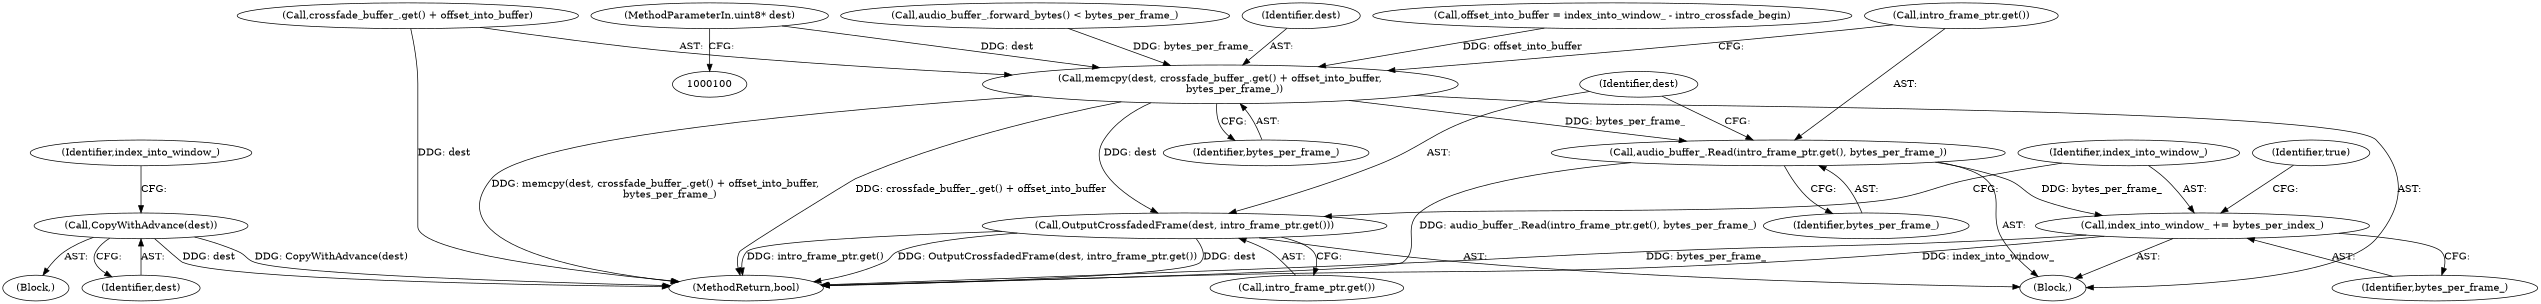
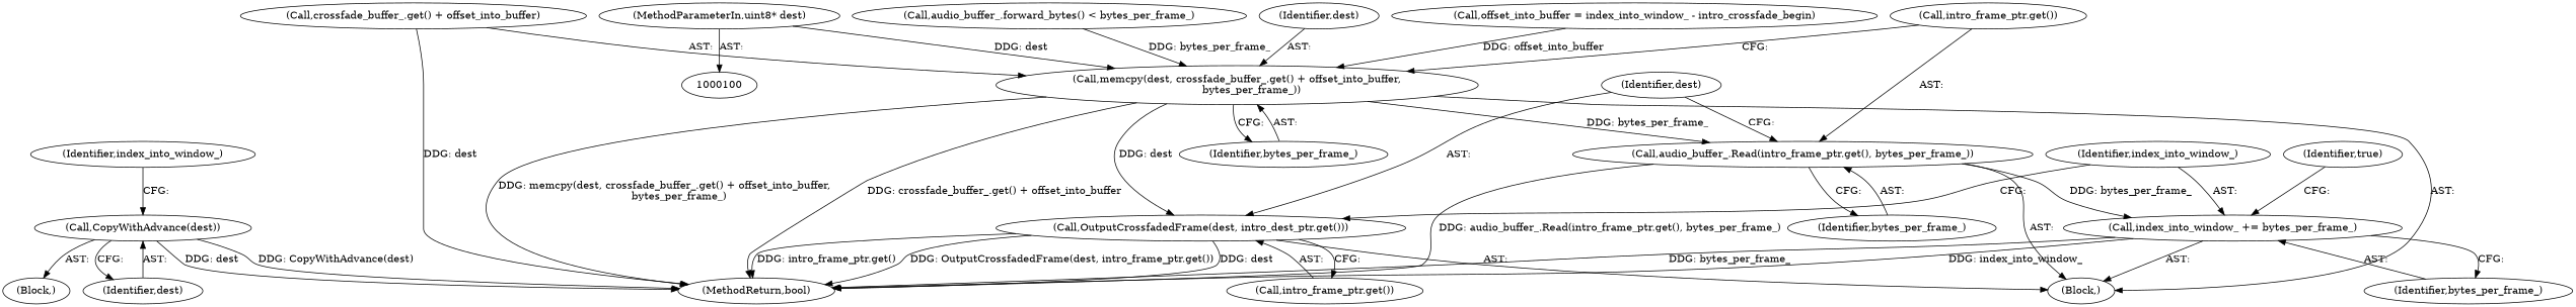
  digraph {
    n1 [label="(MethodParameterIn,uint8* dest)"]
    n2 [label="(Call,memcpy(dest, crossfade_buffer_.get() + offset_into_buffer,\n         bytes_per_frame_))"]
    1000100
    n4 [label="(Call,CopyWithAdvance(dest))"]
    n5 [label="(MethodReturn,bool)"]
    n6 [label="(Block,)"]
    n7 [label="(Identifier,dest)"]
-   n8 [label="(Call,OutputCrossfadedFrame(dest, intro_frame_ptr.get()))"]
+   n8 [label="(Call,OutputCrossfadedFrame(dest, intro_dest_ptr.get()))"]
    n9 [label="(Call,audio_buffer_.Read(intro_frame_ptr.get(), bytes_per_frame_))"]
    n10 [label="(Identifier,bytes_per_frame_)"]
    n11 [label="(Block,)"]
    n12 [label="(Call,intro_frame_ptr.get())"]
-   n13 [label="(Call,index_into_window_ += bytes_per_index_)"]
+   n13 [label="(Call,index_into_window_ += bytes_per_frame_)"]
    n14 [label="(Identifier,bytes_per_frame_)"]
    n15 [label="(Identifier,bytes_per_frame_)"]
    n16 [label="(Identifier,dest)"]
    n17 [label="(Identifier,true)"]
    n18 [label="(Identifier,index_into_window_)"]
    n19 [label="(Call,audio_buffer_.forward_bytes() < bytes_per_frame_)"]
    n20 [label="(Call,crossfade_buffer_.get() + offset_into_buffer)"]
    n21 [label="(Identifier,index_into_window_)"]
    n22 [label="(Identifier,dest)"]
    n23 [label="(Call,offset_into_buffer = index_into_window_ - intro_crossfade_begin)"]
    n24 [label="(Call,intro_frame_ptr.get())"]
    n1 -> n2 [label="DDG: dest"]
-   n1 -> 1000100 [label="CFG: "]
+   n1 -> 1000100 [label="AST: "]
    n2 -> n5 [label="DDG: memcpy(dest, crossfade_buffer_.get() + offset_into_buffer,\n         bytes_per_frame_)"]
    n2 -> n5 [label="DDG: crossfade_buffer_.get() + offset_into_buffer"]
    n2 -> n8 [label="DDG: dest"]
    n2 -> n9 [label="DDG: bytes_per_frame_"]
    n2 -> n10 [label="CFG: "]
    n2 -> n11 [label="AST: "]
    n4 -> n5 [label="DDG: CopyWithAdvance(dest)"]
    n4 -> n5 [label="DDG: dest"]
    n4 -> n6 [label="AST: "]
    n4 -> n7 [label="CFG: "]
    n7 -> n4 [label="AST: "]
    n8 -> n5 [label="DDG: dest"]
    n8 -> n5 [label="DDG: intro_frame_ptr.get()"]
    n8 -> n5 [label="DDG: OutputCrossfadedFrame(dest, intro_frame_ptr.get())"]
    n8 -> n11 [label="AST: "]
    n8 -> n12 [label="CFG: "]
    n9 -> n5 [label="DDG: audio_buffer_.Read(intro_frame_ptr.get(), bytes_per_frame_)"]
    n9 -> n11 [label="AST: "]
    n9 -> n13 [label="DDG: bytes_per_frame_"]
    n9 -> n14 [label="CFG: "]
    n10 -> n2 [label="AST: "]
    n12 -> n8 [label="AST: "]
    n13 -> n5 [label="DDG: bytes_per_frame_"]
    n13 -> n5 [label="DDG: index_into_window_"]
    n13 -> n11 [label="AST: "]
    n13 -> n15 [label="CFG: "]
    n14 -> n9 [label="AST: "]
    n15 -> n13 [label="AST: "]
    n16 -> n8 [label="AST: "]
    n16 -> n9 [label="CFG: "]
    n17 -> n13 [label="CFG: "]
    n18 -> n4 [label="CFG: "]
    n19 -> n2 [label="DDG: bytes_per_frame_"]
    n20 -> n2 [label="AST: "]
    n20 -> n5 [label="DDG: dest"]
    n21 -> n8 [label="CFG: "]
    n21 -> n13 [label="AST: "]
    n22 -> n2 [label="AST: "]
    n23 -> n2 [label="DDG: offset_into_buffer"]
    n24 -> n2 [label="CFG: "]
    n24 -> n9 [label="AST: "]
  }
